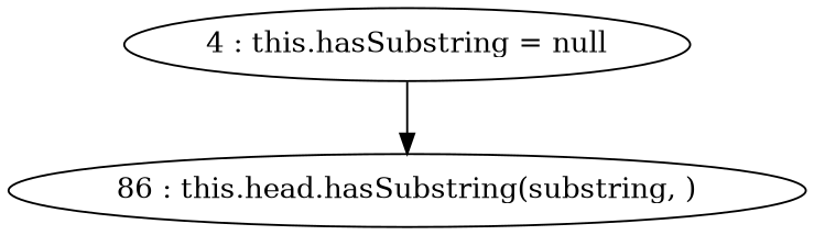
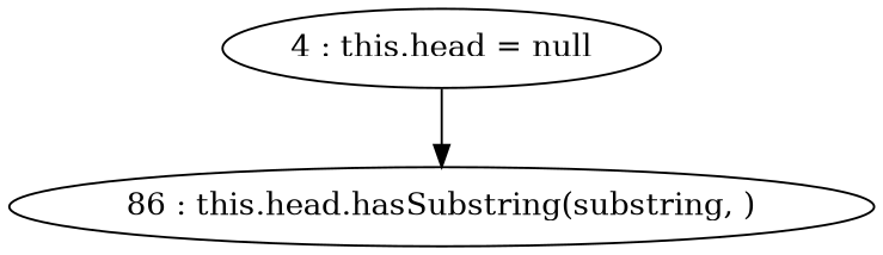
  digraph {
-   "4 : this.head = null" [label="4 : this.hasSubstring = null"]
+   "4 : this.head = null"
    "86 : this.head.hasSubstring(substring, )"
    "4 : this.head = null" -> "86 : this.head.hasSubstring(substring, )"
  }
